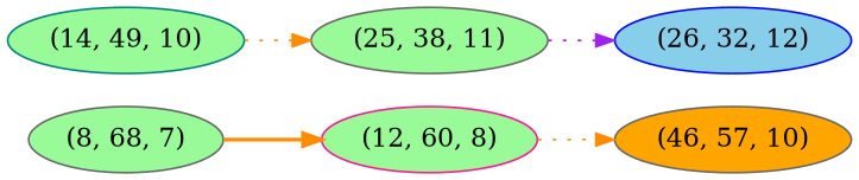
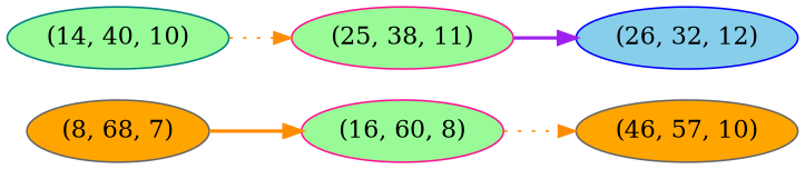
  digraph {
    rankdir=LR
    node [color=gray40 fillcolor=palegreen style=filled]
    edge [color=darkorange style=bold]
-   "(8, 68, 7)"
-   "(12, 60, 8)" [color=deeppink]
+   "(8, 68, 7)" [fillcolor=orange]
+   "(12, 60, 8)" [color=deeppink label="(16, 60, 8)"]
    n3 [fillcolor=orange label="(46, 57, 10)"]
-   "(14, 40, 10)" [color=teal label="(14, 49, 10)"]
-   "(25, 38, 11)"
+   "(14, 40, 10)" [color=teal]
+   "(25, 38, 11)" [color=deeppink]
    "(26, 32, 12)" [color=blue fillcolor=skyblue]
    "(8, 68, 7)" -> "(12, 60, 8)"
    "(12, 60, 8)" -> n3 [style=dotted]
    "(14, 40, 10)" -> "(25, 38, 11)" [style=dotted]
-   "(25, 38, 11)" -> "(26, 32, 12)" [color=purple style=dotted]
+   "(25, 38, 11)" -> "(26, 32, 12)" [color=purple]
  }
